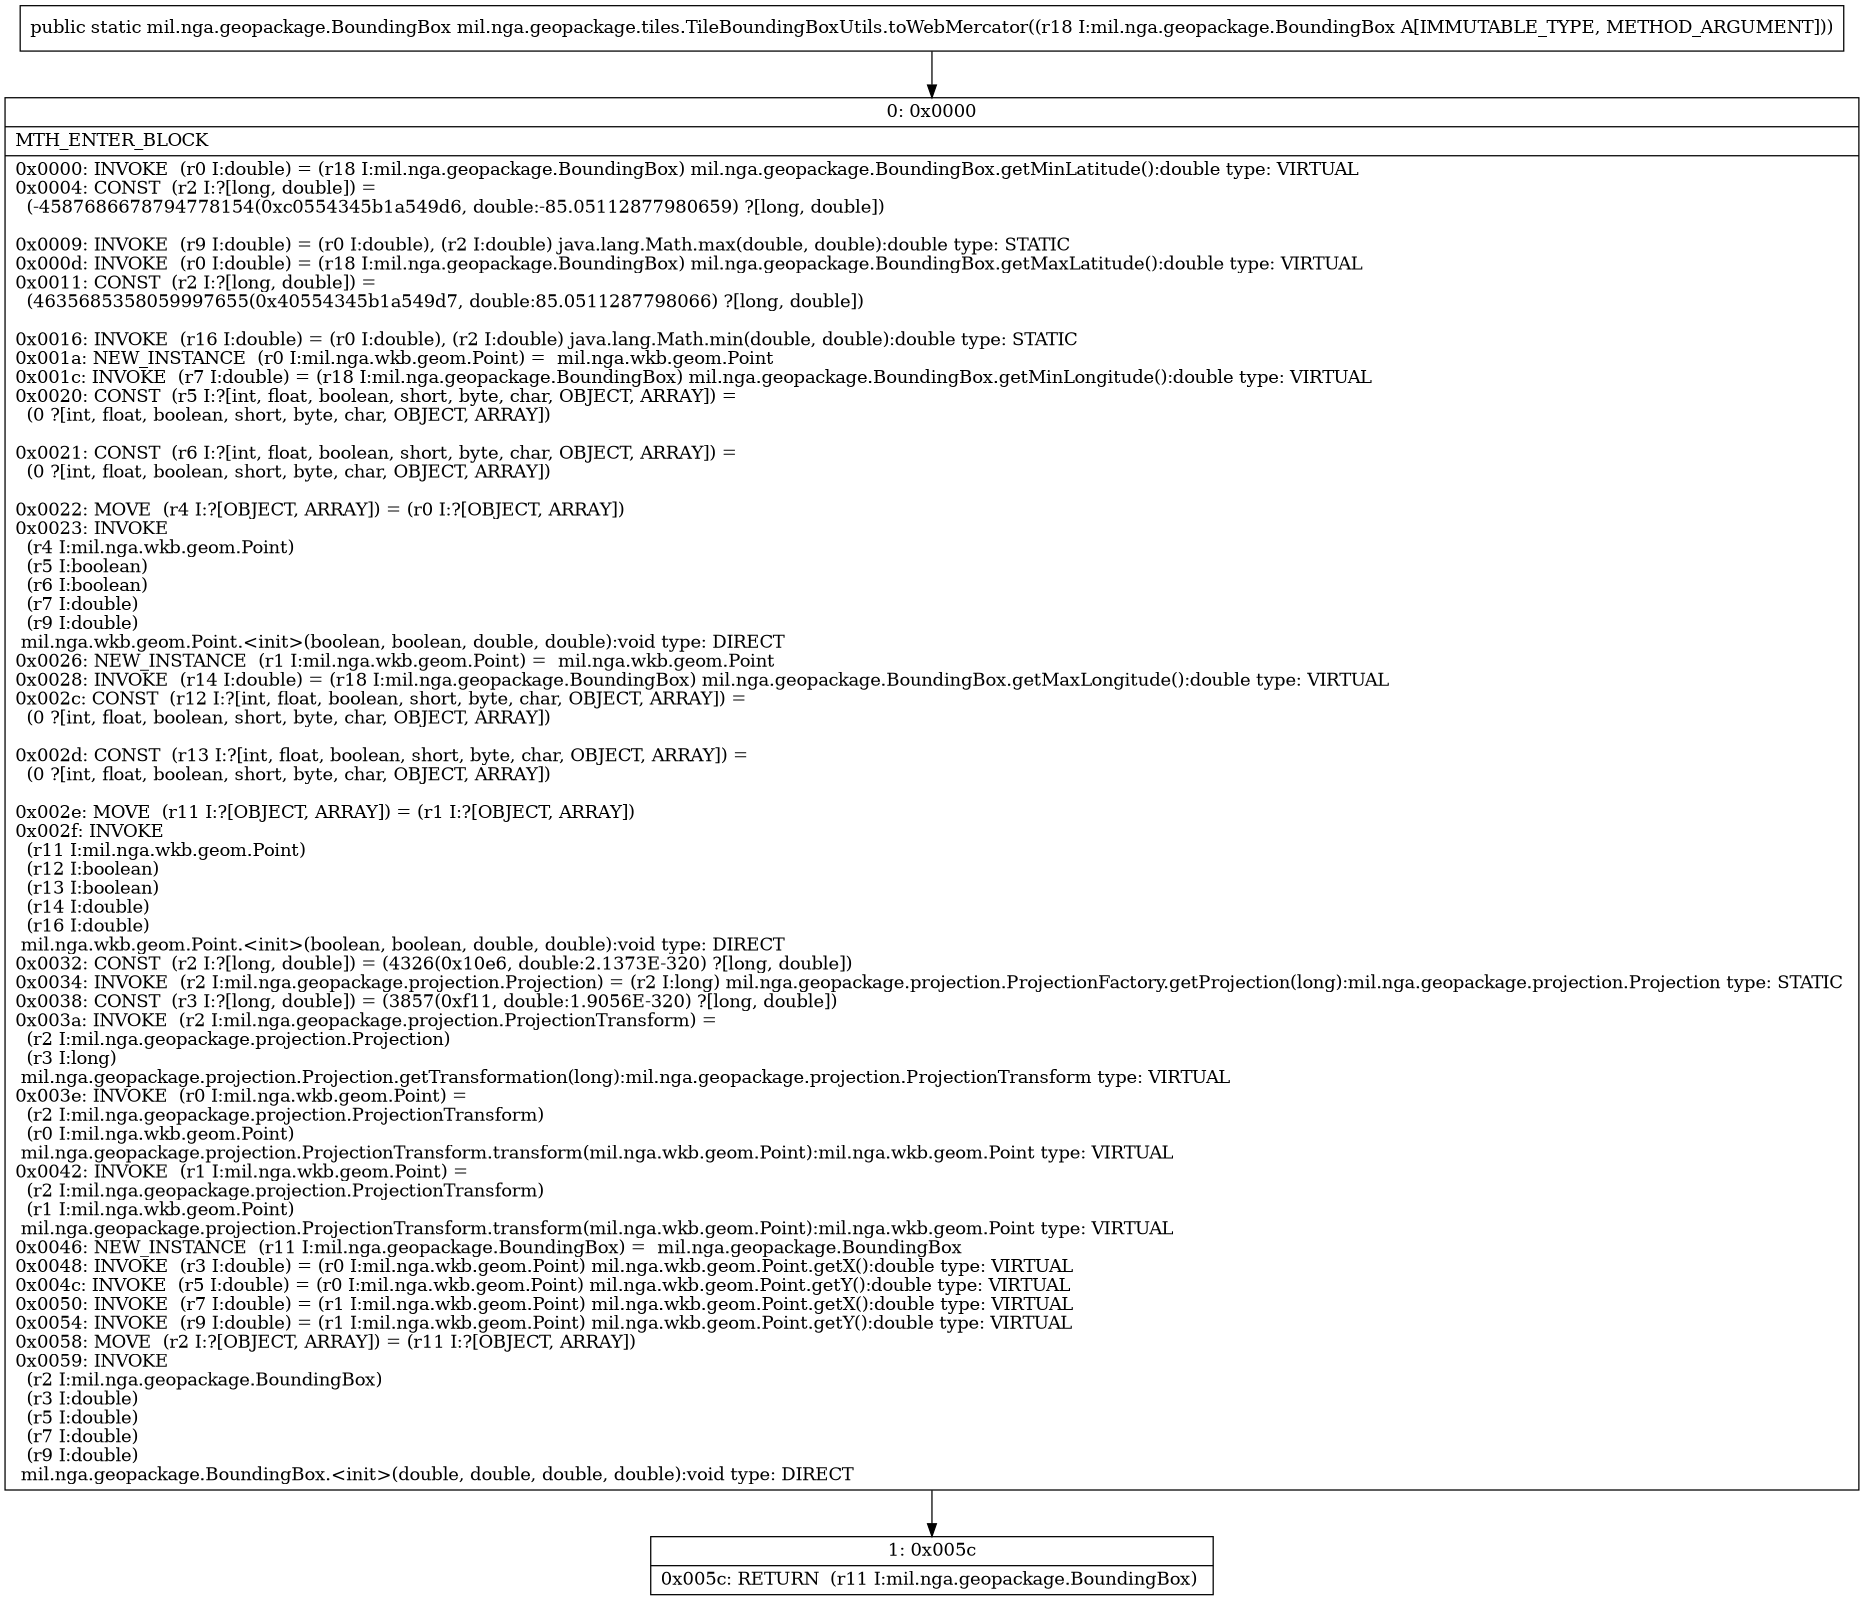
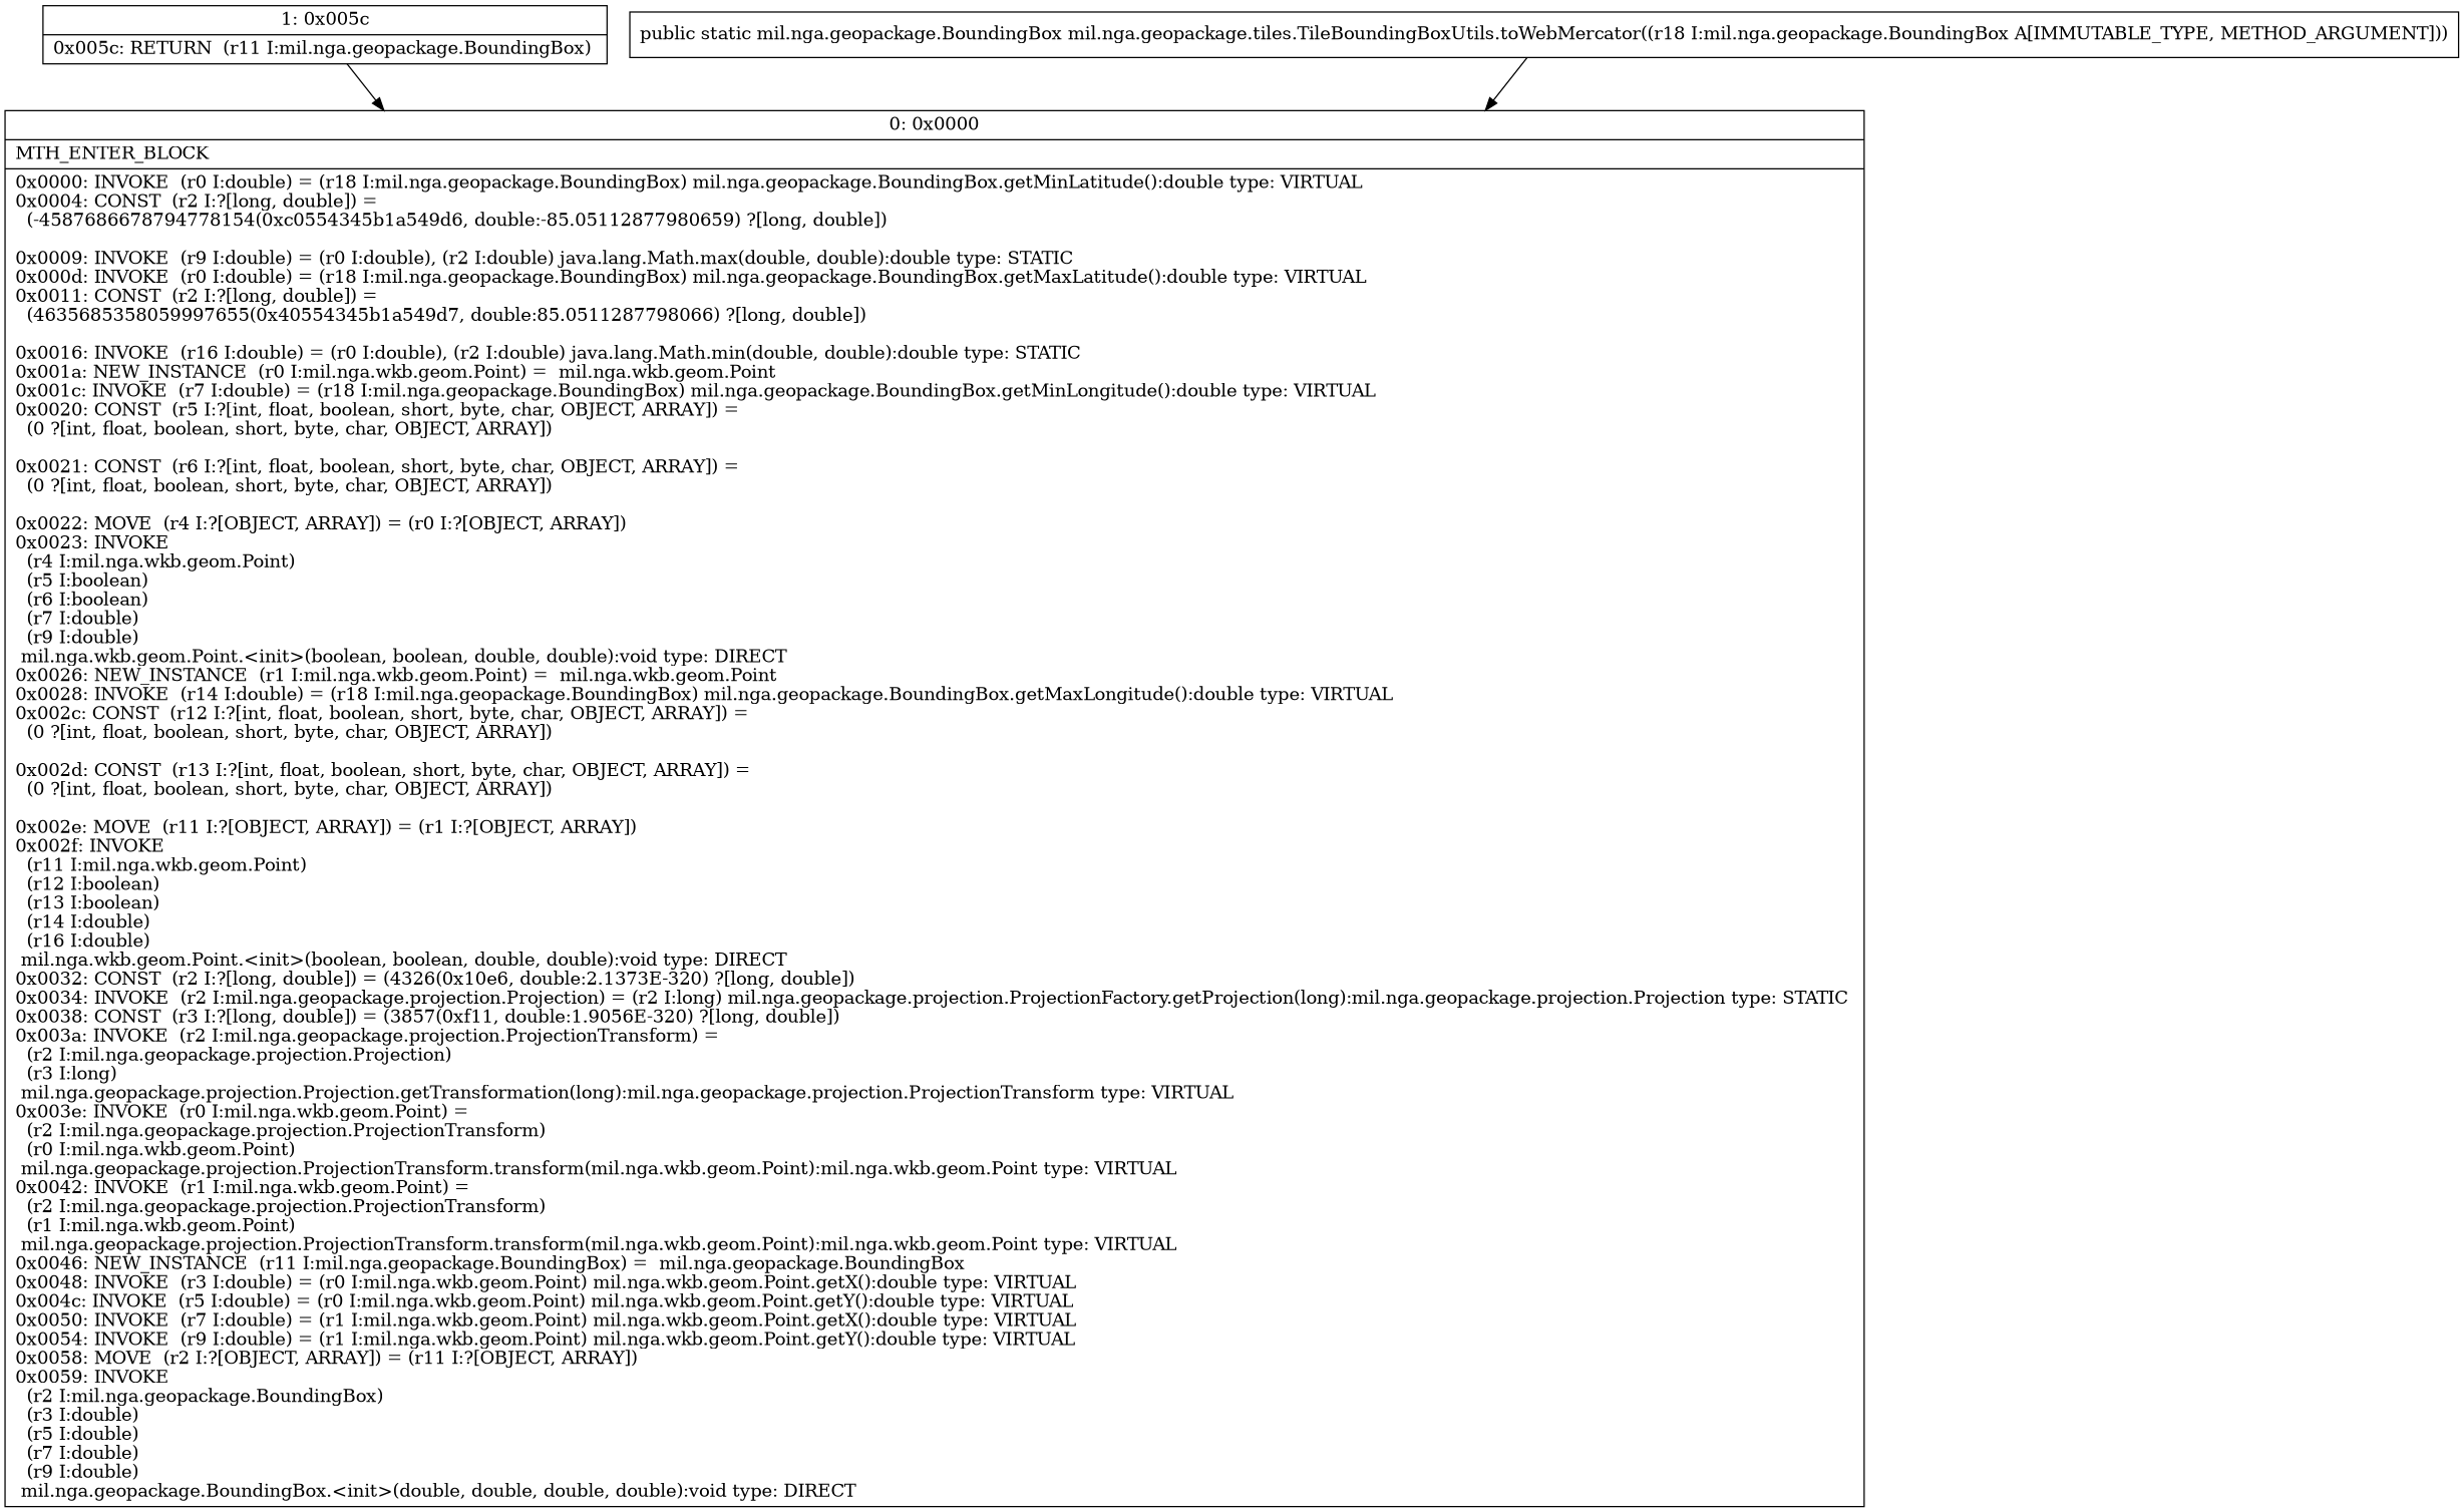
  digraph {
    fontname="DejaVu Serif"
    node [shape=record fontname="DejaVu Serif"]
    edge [fontname="DejaVu Serif"]
    n1 [label="{0\:\ 0x0000|MTH_ENTER_BLOCK\l|0x0000: INVOKE  (r0 I:double) = (r18 I:mil.nga.geopackage.BoundingBox) mil.nga.geopackage.BoundingBox.getMinLatitude():double type: VIRTUAL \l0x0004: CONST  (r2 I:?[long, double]) = \l  (\-4587686678794778154(0xc0554345b1a549d6, double:\-85.05112877980659) ?[long, double])\l \l0x0009: INVOKE  (r9 I:double) = (r0 I:double), (r2 I:double) java.lang.Math.max(double, double):double type: STATIC \l0x000d: INVOKE  (r0 I:double) = (r18 I:mil.nga.geopackage.BoundingBox) mil.nga.geopackage.BoundingBox.getMaxLatitude():double type: VIRTUAL \l0x0011: CONST  (r2 I:?[long, double]) = \l  (4635685358059997655(0x40554345b1a549d7, double:85.0511287798066) ?[long, double])\l \l0x0016: INVOKE  (r16 I:double) = (r0 I:double), (r2 I:double) java.lang.Math.min(double, double):double type: STATIC \l0x001a: NEW_INSTANCE  (r0 I:mil.nga.wkb.geom.Point) =  mil.nga.wkb.geom.Point \l0x001c: INVOKE  (r7 I:double) = (r18 I:mil.nga.geopackage.BoundingBox) mil.nga.geopackage.BoundingBox.getMinLongitude():double type: VIRTUAL \l0x0020: CONST  (r5 I:?[int, float, boolean, short, byte, char, OBJECT, ARRAY]) = \l  (0 ?[int, float, boolean, short, byte, char, OBJECT, ARRAY])\l \l0x0021: CONST  (r6 I:?[int, float, boolean, short, byte, char, OBJECT, ARRAY]) = \l  (0 ?[int, float, boolean, short, byte, char, OBJECT, ARRAY])\l \l0x0022: MOVE  (r4 I:?[OBJECT, ARRAY]) = (r0 I:?[OBJECT, ARRAY]) \l0x0023: INVOKE  \l  (r4 I:mil.nga.wkb.geom.Point)\l  (r5 I:boolean)\l  (r6 I:boolean)\l  (r7 I:double)\l  (r9 I:double)\l mil.nga.wkb.geom.Point.\<init\>(boolean, boolean, double, double):void type: DIRECT \l0x0026: NEW_INSTANCE  (r1 I:mil.nga.wkb.geom.Point) =  mil.nga.wkb.geom.Point \l0x0028: INVOKE  (r14 I:double) = (r18 I:mil.nga.geopackage.BoundingBox) mil.nga.geopackage.BoundingBox.getMaxLongitude():double type: VIRTUAL \l0x002c: CONST  (r12 I:?[int, float, boolean, short, byte, char, OBJECT, ARRAY]) = \l  (0 ?[int, float, boolean, short, byte, char, OBJECT, ARRAY])\l \l0x002d: CONST  (r13 I:?[int, float, boolean, short, byte, char, OBJECT, ARRAY]) = \l  (0 ?[int, float, boolean, short, byte, char, OBJECT, ARRAY])\l \l0x002e: MOVE  (r11 I:?[OBJECT, ARRAY]) = (r1 I:?[OBJECT, ARRAY]) \l0x002f: INVOKE  \l  (r11 I:mil.nga.wkb.geom.Point)\l  (r12 I:boolean)\l  (r13 I:boolean)\l  (r14 I:double)\l  (r16 I:double)\l mil.nga.wkb.geom.Point.\<init\>(boolean, boolean, double, double):void type: DIRECT \l0x0032: CONST  (r2 I:?[long, double]) = (4326(0x10e6, double:2.1373E\-320) ?[long, double]) \l0x0034: INVOKE  (r2 I:mil.nga.geopackage.projection.Projection) = (r2 I:long) mil.nga.geopackage.projection.ProjectionFactory.getProjection(long):mil.nga.geopackage.projection.Projection type: STATIC \l0x0038: CONST  (r3 I:?[long, double]) = (3857(0xf11, double:1.9056E\-320) ?[long, double]) \l0x003a: INVOKE  (r2 I:mil.nga.geopackage.projection.ProjectionTransform) = \l  (r2 I:mil.nga.geopackage.projection.Projection)\l  (r3 I:long)\l mil.nga.geopackage.projection.Projection.getTransformation(long):mil.nga.geopackage.projection.ProjectionTransform type: VIRTUAL \l0x003e: INVOKE  (r0 I:mil.nga.wkb.geom.Point) = \l  (r2 I:mil.nga.geopackage.projection.ProjectionTransform)\l  (r0 I:mil.nga.wkb.geom.Point)\l mil.nga.geopackage.projection.ProjectionTransform.transform(mil.nga.wkb.geom.Point):mil.nga.wkb.geom.Point type: VIRTUAL \l0x0042: INVOKE  (r1 I:mil.nga.wkb.geom.Point) = \l  (r2 I:mil.nga.geopackage.projection.ProjectionTransform)\l  (r1 I:mil.nga.wkb.geom.Point)\l mil.nga.geopackage.projection.ProjectionTransform.transform(mil.nga.wkb.geom.Point):mil.nga.wkb.geom.Point type: VIRTUAL \l0x0046: NEW_INSTANCE  (r11 I:mil.nga.geopackage.BoundingBox) =  mil.nga.geopackage.BoundingBox \l0x0048: INVOKE  (r3 I:double) = (r0 I:mil.nga.wkb.geom.Point) mil.nga.wkb.geom.Point.getX():double type: VIRTUAL \l0x004c: INVOKE  (r5 I:double) = (r0 I:mil.nga.wkb.geom.Point) mil.nga.wkb.geom.Point.getY():double type: VIRTUAL \l0x0050: INVOKE  (r7 I:double) = (r1 I:mil.nga.wkb.geom.Point) mil.nga.wkb.geom.Point.getX():double type: VIRTUAL \l0x0054: INVOKE  (r9 I:double) = (r1 I:mil.nga.wkb.geom.Point) mil.nga.wkb.geom.Point.getY():double type: VIRTUAL \l0x0058: MOVE  (r2 I:?[OBJECT, ARRAY]) = (r11 I:?[OBJECT, ARRAY]) \l0x0059: INVOKE  \l  (r2 I:mil.nga.geopackage.BoundingBox)\l  (r3 I:double)\l  (r5 I:double)\l  (r7 I:double)\l  (r9 I:double)\l mil.nga.geopackage.BoundingBox.\<init\>(double, double, double, double):void type: DIRECT \l}"]
    n2 [label="{1\:\ 0x005c|0x005c: RETURN  (r11 I:mil.nga.geopackage.BoundingBox) \l}"]
    n3 [label="{public static mil.nga.geopackage.BoundingBox mil.nga.geopackage.tiles.TileBoundingBoxUtils.toWebMercator((r18 I:mil.nga.geopackage.BoundingBox A[IMMUTABLE_TYPE, METHOD_ARGUMENT])) }"]
-   n1 -> n2
+   n2 -> n1
    n3 -> n1
  }
